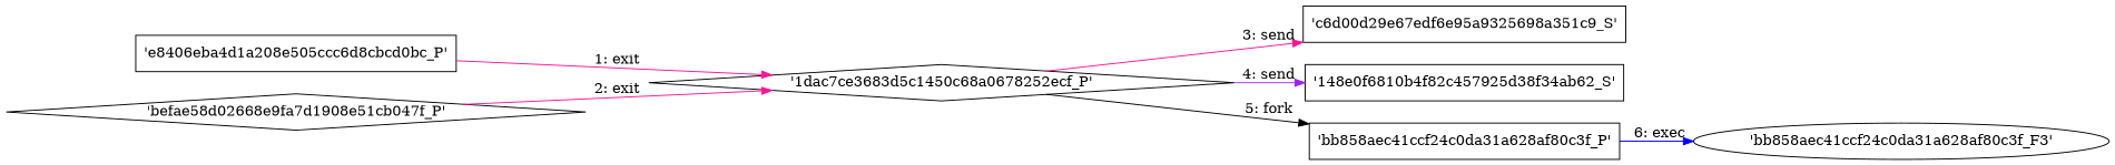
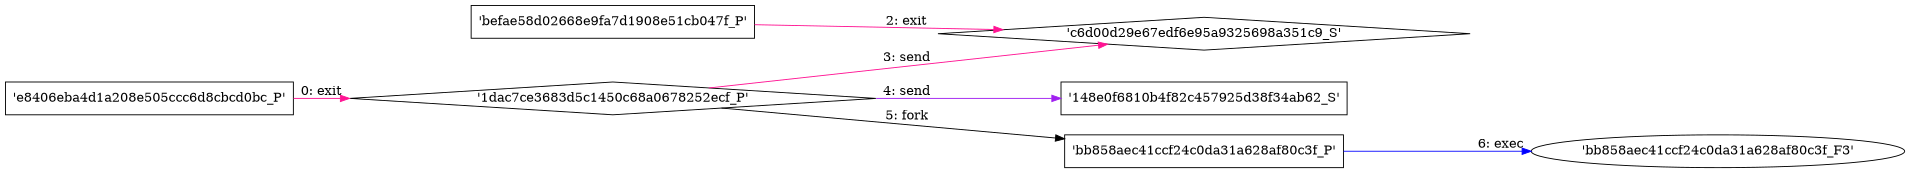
  digraph {
    engine=neato
    fixedsize=false
    fontsize=10
    nodesep=0.3
    rankdir=LR
    ranksep=0
    splines=true
    node [node_type=Process shape=box]
    edge [color=deeppink]
    "'1dac7ce3683d5c1450c68a0678252ecf_P'" [shape=diamond]
    "'e8406eba4d1a208e505ccc6d8cbcd0bc_P'"
-   "'c6d00d29e67edf6e95a9325698a351c9_S'" [node_type=Socket]
+   "'c6d00d29e67edf6e95a9325698a351c9_S'" [node_type=Socket shape=diamond]
    "'148e0f6810b4f82c457925d38f34ab62_S'" [node_type=Socket]
    "'bb858aec41ccf24c0da31a628af80c3f_P'"
    "'bb858aec41ccf24c0da31a628af80c3f_F3'" [node_type=File shape=ellipse]
-   "'befae58d02668e9fa7d1908e51cb047f_P'" [shape=diamond]
+   "'befae58d02668e9fa7d1908e51cb047f_P'"
    "'1dac7ce3683d5c1450c68a0678252ecf_P'" -> "'c6d00d29e67edf6e95a9325698a351c9_S'" [label="3: send"]
    "'1dac7ce3683d5c1450c68a0678252ecf_P'" -> "'148e0f6810b4f82c457925d38f34ab62_S'" [color=purple label="4: send"]
    "'1dac7ce3683d5c1450c68a0678252ecf_P'" -> "'bb858aec41ccf24c0da31a628af80c3f_P'" [color=black label="5: fork"]
-   "'e8406eba4d1a208e505ccc6d8cbcd0bc_P'" -> "'1dac7ce3683d5c1450c68a0678252ecf_P'" [label="1: exit"]
+   "'e8406eba4d1a208e505ccc6d8cbcd0bc_P'" -> "'1dac7ce3683d5c1450c68a0678252ecf_P'" [label="0: exit"]
    "'bb858aec41ccf24c0da31a628af80c3f_P'" -> "'bb858aec41ccf24c0da31a628af80c3f_F3'" [color=blue label="6: exec"]
-   "'befae58d02668e9fa7d1908e51cb047f_P'" -> "'1dac7ce3683d5c1450c68a0678252ecf_P'" [label="2: exit"]
+   "'befae58d02668e9fa7d1908e51cb047f_P'" -> "'c6d00d29e67edf6e95a9325698a351c9_S'" [label="2: exit"]
  }
